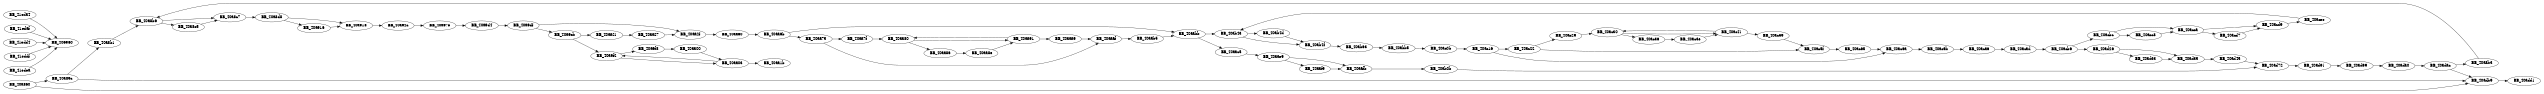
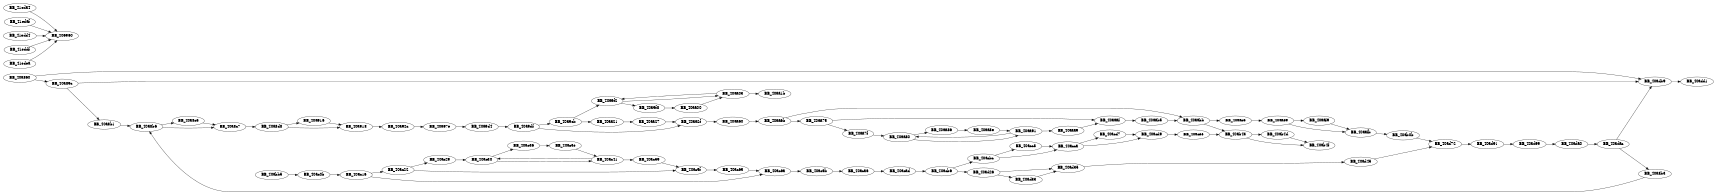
  digraph {
    rankdir=LR
    BB_40a860
    BB_40a89c
    BB_40adb9
    BB_40a8b1
    BB_40add1
    BB_40a8b6
    BB_40a8c5
    BB_40a8c7
    BB_40a8d8
    BB_40a8b3
    BB_40a916
    BB_40a918
    BB_40a92c
    BB_40a97e
    BB_40a9d4
    BB_40a9df
    BB_40a9eb
    BB_40aa2f
    BB_40a9f2
    BB_40aa21
    BB_40aa60
    BB_40a9f8
    BB_40aa03
    BB_40aa27
    BB_40aa6b
    BB_40aa00
    BB_40aa1b
    BB_40aa75
    BB_40aabb
    BB_40aa7f
    BB_40aaaf
    BB_40aac5
    n33 [label=BB_40ab43]
    BB_40aa80
    BB_40aab5
    BB_40aae9
    BB_40ab4d
    BB_40ab4f
    BB_40aa86
    BB_40aa91
    BB_40aa8e
    BB_40aaa9
    BB_40aaf9
    BB_40aafb
-   BB_40ab63
    BB_40ab0b
    BB_40ad72
    BB_40ad91
    BB_40ad99
    BB_40abb5
    BB_40ac0b
    BB_40ac16
    BB_40ac22
    BB_40ac6a
    BB_40ac29
    BB_40ac5f
    BB_40ac9b
    BB_40ac30
    BB_40ac65
    BB_40aca6
    BB_40ac36
    BB_40ac41
    BB_40ac3e
    BB_40ac59
    BB_40acad
    BB_40acb6
    BB_40acbc
    BB_40ad26
    BB_40acc8
    BB_40acca
    BB_40ad33
    BB_40ad35
    BB_40acd7
    BB_40acd9
    BB_40ad45
    BB_40acee
    BB_40ada0
    BB_40adac
    BB_41eda4
    BB_406960
    BB_41edaf
    BB_41edd4
    BB_41eddf
    BB_41edea
    BB_40a860 -> BB_40a89c
    BB_40a860 -> BB_40adb9
    BB_40a89c -> BB_40adb9
    BB_40a89c -> BB_40a8b1
    BB_40adb9 -> BB_40add1
    BB_40a8b1 -> BB_40a8b6
    BB_40a8b6 -> BB_40a8c5
    BB_40a8b6 -> BB_40a8c7
    BB_40a8c5 -> BB_40a8c7
    BB_40a8c7 -> BB_40a8d8
    BB_40a8d8 -> BB_40a916
    BB_40a8d8 -> BB_40a918
    BB_40a8b3 -> BB_40a8b6
    BB_40a916 -> BB_40a918
    BB_40a918 -> BB_40a92c
    BB_40a92c -> BB_40a97e
    BB_40a97e -> BB_40a9d4
    BB_40a9d4 -> BB_40a9df
    BB_40a9df -> BB_40a9eb
    BB_40a9df -> BB_40aa2f
    BB_40a9eb -> BB_40a9f2
    BB_40a9eb -> BB_40aa21
    BB_40aa2f -> BB_40aa60
    BB_40a9f2 -> BB_40a9f8
    BB_40a9f2 -> BB_40aa03
    BB_40aa21 -> BB_40aa27
    BB_40aa60 -> BB_40aa6b
    BB_40a9f8 -> BB_40aa00
    BB_40aa03 -> BB_40a9f2
    BB_40aa03 -> BB_40aa1b
    BB_40aa27 -> BB_40aa2f
    BB_40aa6b -> BB_40aa75
    BB_40aa6b -> BB_40aabb
    BB_40aa00 -> BB_40aa03
    BB_40aa75 -> BB_40aa7f
    BB_40aa75 -> BB_40aaaf
    BB_40aabb -> BB_40aac5
    BB_40aabb -> n33
    BB_40aa7f -> BB_40aa80
    BB_40aaaf -> BB_40aab5
    BB_40aac5 -> BB_40aae9
    n33 -> BB_40ab4d
    n33 -> BB_40ab4f
    BB_40aa80 -> BB_40aa86
    BB_40aa80 -> BB_40aa91
    BB_40aab5 -> BB_40aabb
    BB_40aae9 -> BB_40aaf9
    BB_40aae9 -> BB_40aafb
    BB_40ab4d -> BB_40ab4f
-   BB_40ab4f -> BB_40ab63
    BB_40aa86 -> BB_40aa8e
    BB_40aa91 -> BB_40aa80
    BB_40aa91 -> BB_40aaa9
    BB_40aa8e -> BB_40aa91
    BB_40aaa9 -> BB_40aaaf
    BB_40aaf9 -> BB_40aafb
    BB_40aafb -> BB_40ab0b
-   BB_40ab63 -> BB_40abb5
    BB_40ab0b -> BB_40ad72
    BB_40ad72 -> BB_40ad91
    BB_40ad91 -> BB_40ad99
    BB_40ad99 -> BB_40ada0
    BB_40abb5 -> BB_40ac0b
    BB_40ac0b -> BB_40ac16
    BB_40ac16 -> BB_40ac22
    BB_40ac16 -> BB_40ac6a
    BB_40ac22 -> BB_40ac29
    BB_40ac22 -> BB_40ac5f
    BB_40ac6a -> BB_40ac9b
    BB_40ac29 -> BB_40ac30
    BB_40ac5f -> BB_40ac65
    BB_40ac9b -> BB_40aca6
    BB_40ac30 -> BB_40ac36
    BB_40ac30 -> BB_40ac41
    BB_40ac65 -> BB_40ac6a
    BB_40aca6 -> BB_40acad
    BB_40ac36 -> BB_40ac3e
    BB_40ac41 -> BB_40ac30
    BB_40ac41 -> BB_40ac59
    BB_40ac3e -> BB_40ac41
    BB_40ac59 -> BB_40ac5f
    BB_40acad -> BB_40acb6
    BB_40acb6 -> BB_40acbc
    BB_40acb6 -> BB_40ad26
    BB_40acbc -> BB_40acc8
    BB_40acbc -> BB_40acca
    BB_40ad26 -> BB_40ad33
    BB_40ad26 -> BB_40ad35
    BB_40acc8 -> BB_40acca
    BB_40acca -> BB_40acd7
    BB_40acca -> BB_40acd9
    BB_40ad33 -> BB_40ad35
    BB_40ad35 -> BB_40ad45
    BB_40acd7 -> BB_40acd9
    BB_40acd9 -> BB_40acee
    BB_40ad45 -> BB_40ad72
    BB_40acee -> n33
    BB_40ada0 -> BB_40adac
    BB_40adac -> BB_40adb9
    BB_40adac -> BB_40a8b3
    BB_41eda4 -> BB_406960
    BB_41edaf -> BB_406960
    BB_41edd4 -> BB_406960
    BB_41eddf -> BB_406960
    BB_41edea -> BB_406960
  }
